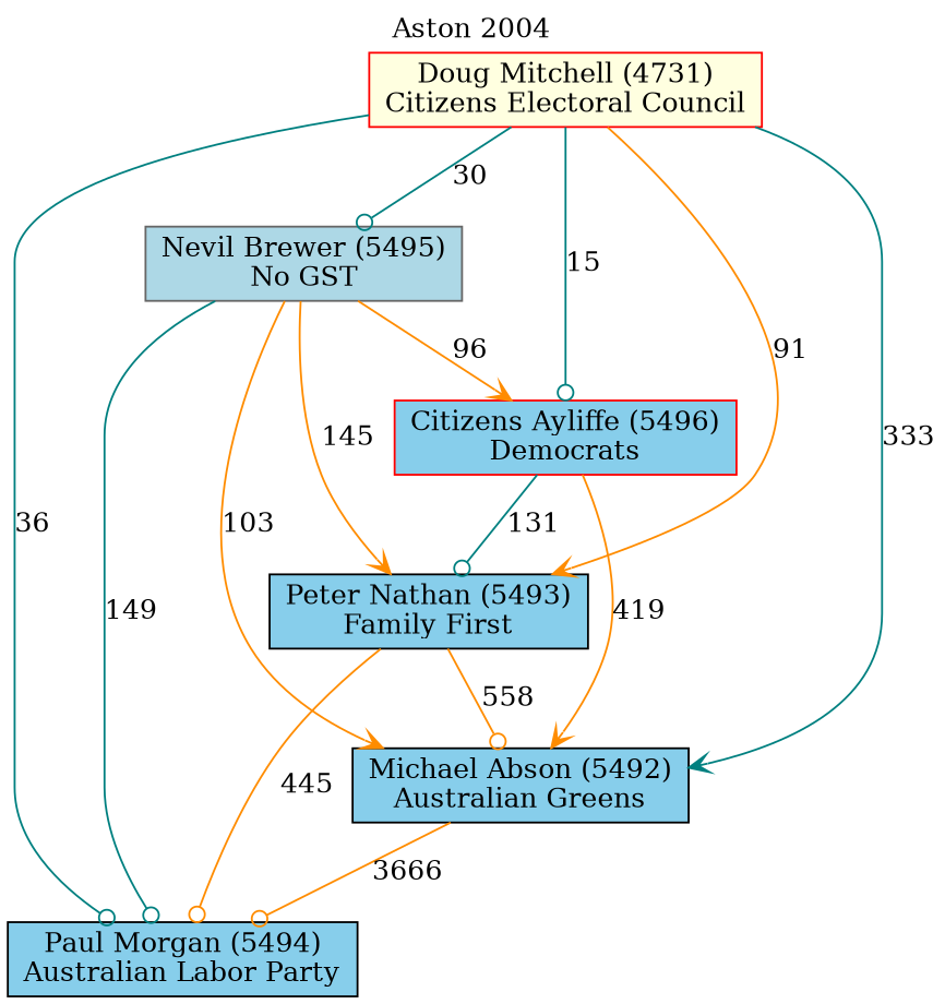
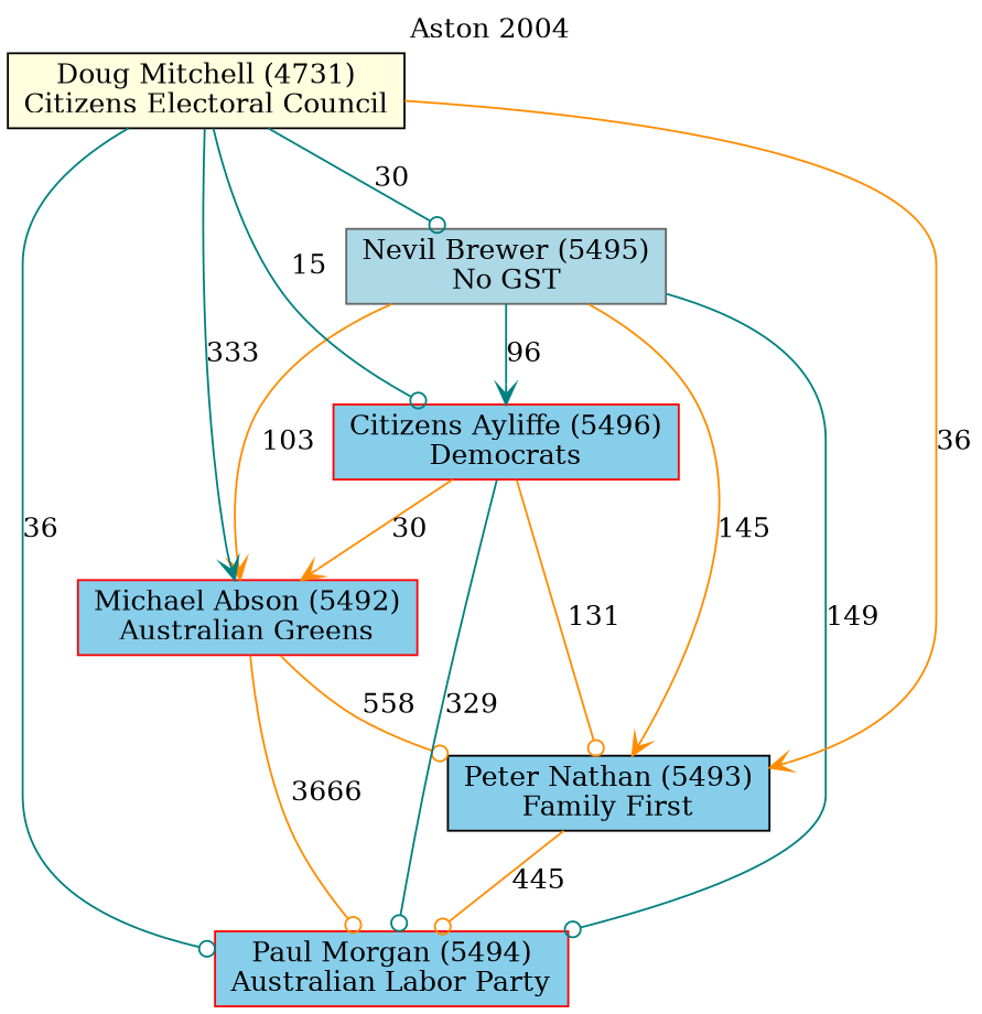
  digraph {
    label="Aston 2004"
    labelloc=t
    mclimit=10
    node [color=black fillcolor=skyblue shape=box style=filled]
    edge [arrowhead=odot color=darkorange]
-   n1 [label="Paul Morgan (5494)\nAustralian Labor Party"]
-   n2 [label="Michael Abson (5492)\nAustralian Greens"]
+   n1 [color=red label="Paul Morgan (5494)\nAustralian Labor Party"]
+   n2 [color=red label="Michael Abson (5492)\nAustralian Greens"]
    n3 [label="Peter Nathan (5493)\nFamily First"]
    n4 [color=red label="Citizens Ayliffe (5496)\nDemocrats"]
    n5 [color=gray40 fillcolor=lightblue label="Nevil Brewer (5495)\nNo GST"]
-   n6 [color=red fillcolor=lightyellow label="Doug Mitchell (4731)\nCitizens Electoral Council"]
+   n6 [fillcolor=lightyellow label="Doug Mitchell (4731)\nCitizens Electoral Council"]
    n2 -> n1 [label=3666]
    n3 -> n1 [label=445]
-   n3 -> n2 [label=558]
-   n4 -> n2 [arrowhead=vee label=419]
-   n4 -> n3 [color=teal label=131]
+   n2 -> n3 [label=558]
+   n4 -> n1 [color=teal label=329]
+   n4 -> n2 [arrowhead=vee label=30]
+   n4 -> n3 [label=131]
    n5 -> n1 [color=teal label=149]
    n5 -> n2 [arrowhead=vee label=103]
    n5 -> n3 [arrowhead=vee label=145]
-   n5 -> n4 [arrowhead=vee label=96]
+   n5 -> n4 [arrowhead=vee color=teal label=96]
    n6 -> n1 [color=teal label=36]
    n6 -> n2 [arrowhead=vee color=teal label=333]
-   n6 -> n3 [arrowhead=vee label=91]
+   n6 -> n3 [arrowhead=vee label=36]
    n6 -> n4 [color=teal label=15]
    n6 -> n5 [color=teal label=30]
  }
